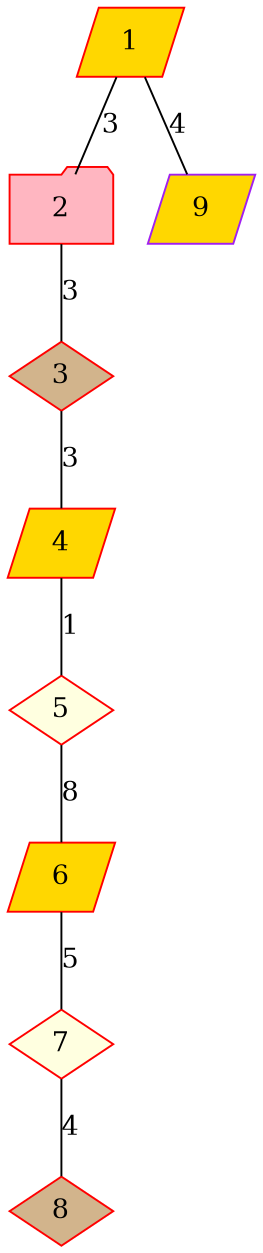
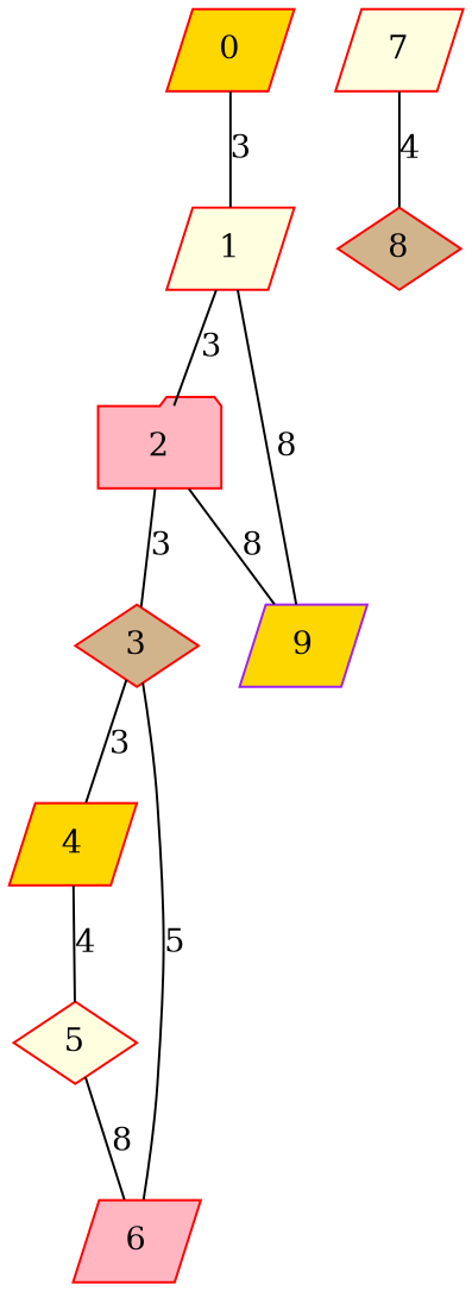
  graph {
    node [color=red fillcolor=gold shape=parallelogram style=filled weight=1]
-   1
+   0
+   1 [fillcolor=lightyellow]
    2 [fillcolor=lightpink shape=folder]
    9 [color=purple weight=4]
    3 [fillcolor=tan shape=diamond]
    4
    5 [fillcolor=lightyellow shape=diamond]
-   6
-   7 [fillcolor=lightyellow shape=diamond]
+   6 [fillcolor=lightpink]
+   7 [fillcolor=lightyellow]
    8 [fillcolor=tan shape=diamond]
+   0 -- 1 [label=3]
    1 -- 2 [label=3]
-   1 -- 9 [label=4]
+   1 -- 9 [label=8]
+   2 -- 9 [label=8]
    2 -- 3 [label=3]
    3 -- 4 [label=3]
-   4 -- 5 [label=1]
+   4 -- 5 [label=4]
    5 -- 6 [label=8]
-   6 -- 7 [label=5]
+   6 -- 3 [label=5]
    7 -- 8 [label=4]
  }
